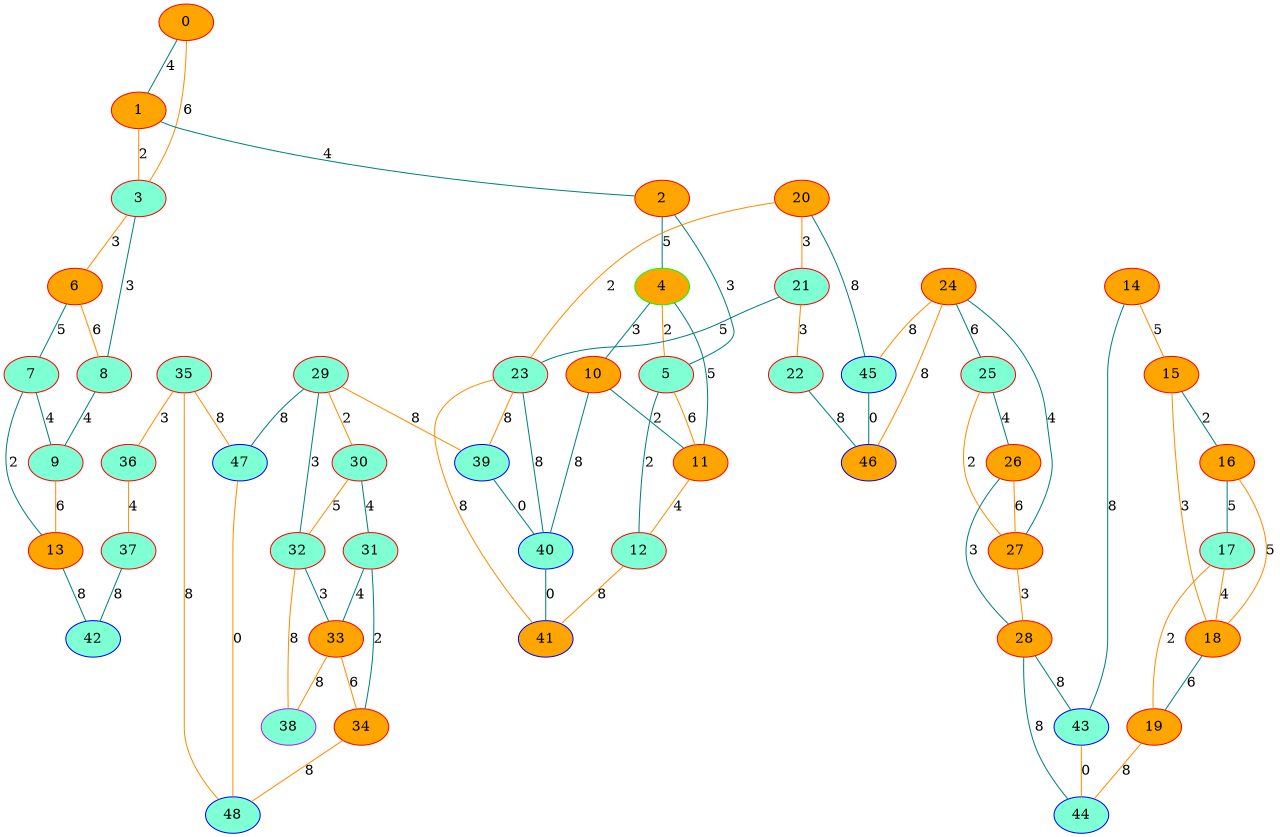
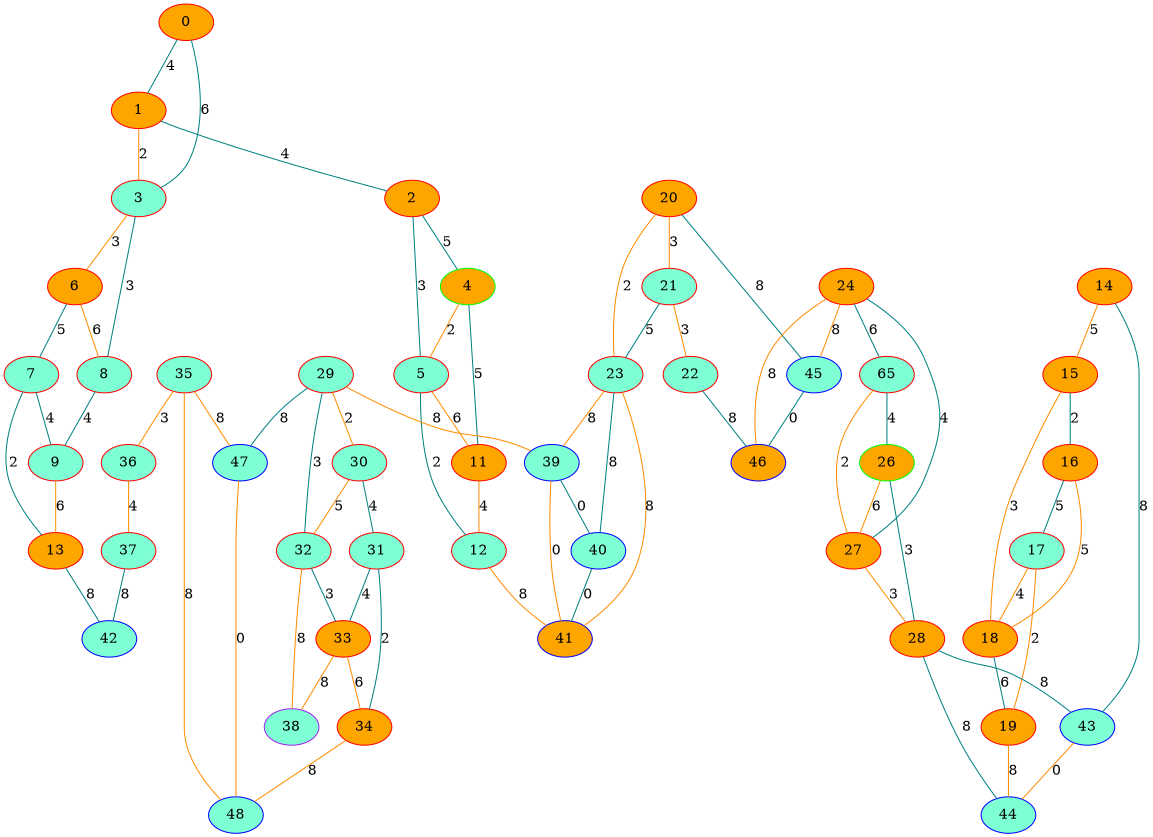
  graph {
    node [color=red fillcolor=aquamarine style=filled weight=1]
    edge [color=teal]
    0 [fillcolor=orange]
    1 [fillcolor=orange]
    3
    2 [fillcolor=orange]
    6 [fillcolor=orange]
    8
    39 [color=blue weight=3]
    40 [color=blue weight=3]
    41 [color=blue fillcolor=orange weight=3]
    4 [color=green fillcolor=orange weight=2]
    5
-   10 [fillcolor=orange]
    11 [fillcolor=orange]
    12
    7
    9
    13 [fillcolor=orange]
    42 [color=blue weight=3]
    14 [fillcolor=orange]
    15 [fillcolor=orange]
    43 [color=blue weight=3]
    16 [fillcolor=orange]
    18 [fillcolor=orange]
    44 [color=blue weight=3]
    17
    19 [fillcolor=orange]
    20 [fillcolor=orange]
    21
    23
    45 [color=blue weight=3]
    22
    46 [color=blue fillcolor=orange weight=3]
    24 [fillcolor=orange]
-   25
+   25 [label=65]
    27 [fillcolor=orange]
-   26 [fillcolor=orange weight=2]
+   26 [color=green fillcolor=orange weight=2]
    28 [fillcolor=orange]
    29
    30
    32
    47 [color=blue weight=3]
    31
    33 [fillcolor=orange]
    38 [color=purple weight=4]
    48 [color=blue weight=3]
    34 [fillcolor=orange]
    35
    36
    37
    0 -- 1 [label=4]
-   0 -- 3 [color=darkorange label=6]
+   0 -- 3 [label=6]
    1 -- 3 [color=darkorange label=2]
    1 -- 2 [label=4]
    3 -- 6 [color=darkorange label=3]
    3 -- 8 [label=3]
    2 -- 4 [label=5]
    2 -- 5 [label=3]
    6 -- 8 [color=darkorange label=6]
    6 -- 7 [label=5]
    8 -- 9 [label=4]
    39 -- 40 [label=0]
+   39 -- 41 [color=darkorange label=0]
    40 -- 41 [label=0]
    4 -- 5 [color=darkorange label=2]
-   4 -- 10 [label=3]
    4 -- 11 [label=5]
    5 -- 11 [color=darkorange label=6]
    5 -- 12 [label=2]
-   10 -- 40 [label=8]
-   10 -- 11 [label=2]
    11 -- 12 [color=darkorange label=4]
    12 -- 41 [color=darkorange label=8]
    7 -- 9 [label=4]
    7 -- 13 [label=2]
    9 -- 13 [color=darkorange label=6]
    13 -- 42 [label=8]
    14 -- 15 [color=darkorange label=5]
    14 -- 43 [label=8]
    15 -- 16 [label=2]
    15 -- 18 [color=darkorange label=3]
    43 -- 44 [color=darkorange label=0]
    16 -- 18 [color=darkorange label=5]
    16 -- 17 [label=5]
    18 -- 19 [label=6]
    17 -- 18 [color=darkorange label=4]
    17 -- 19 [color=darkorange label=2]
    19 -- 44 [color=darkorange label=8]
    20 -- 21 [color=darkorange label=3]
    20 -- 23 [color=darkorange label=2]
    20 -- 45 [label=8]
    21 -- 23 [label=5]
    21 -- 22 [color=darkorange label=3]
    23 -- 39 [color=darkorange label=8]
    23 -- 40 [label=8]
    23 -- 41 [color=darkorange label=8]
    45 -- 46 [label=0]
    22 -- 46 [label=8]
    24 -- 45 [color=darkorange label=8]
    24 -- 46 [color=darkorange label=8]
    24 -- 25 [label=6]
    24 -- 27 [label=4]
    25 -- 27 [color=darkorange label=2]
    25 -- 26 [label=4]
    27 -- 28 [color=darkorange label=3]
    26 -- 27 [color=darkorange label=6]
    26 -- 28 [label=3]
    28 -- 43 [label=8]
    28 -- 44 [label=8]
    29 -- 39 [color=darkorange label=8]
    29 -- 30 [color=darkorange label=2]
    29 -- 32 [label=3]
    29 -- 47 [label=8]
    30 -- 32 [color=darkorange label=5]
    30 -- 31 [label=4]
    32 -- 33 [label=3]
    32 -- 38 [color=darkorange label=8]
    47 -- 48 [color=darkorange label=0]
    31 -- 33 [label=4]
    31 -- 34 [label=2]
    33 -- 38 [color=darkorange label=8]
    33 -- 34 [color=darkorange label=6]
    34 -- 48 [color=darkorange label=8]
    35 -- 47 [color=darkorange label=8]
    35 -- 48 [color=darkorange label=8]
    35 -- 36 [color=darkorange label=3]
    36 -- 37 [color=darkorange label=4]
    37 -- 42 [label=8]
  }
